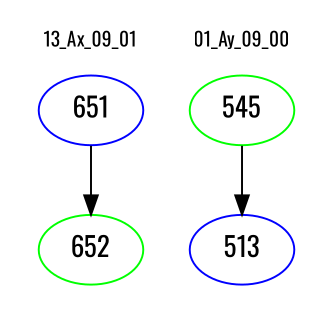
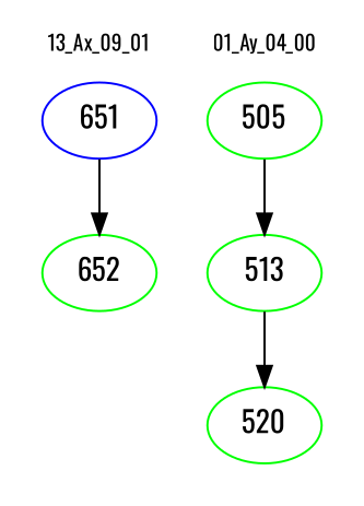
  digraph {
    fontname=Oswald
    node [color=green fontname=Oswald]
    edge [color=black fontname=Oswald]
    n1 [color=blue label=651]
    n2 [label=652]
-   n3 [color=blue label=513]
-   n4 [label=545]
+   n3 [label=513]
+   n4 [label=505]
+   n5 [label=520]
    subgraph cluster_1 {
      color=white
      fontsize=10
      label="13_Ax_09_01"
      n1
      n2
    }
    subgraph cluster_2 {
      color=white
      fontsize=10
-     label="01_Ay_09_00"
+     label="01_Ay_04_00"
      n3
      n4
+     n5
    }
    n1 -> n2
+   n3 -> n5
    n4 -> n3
  }
